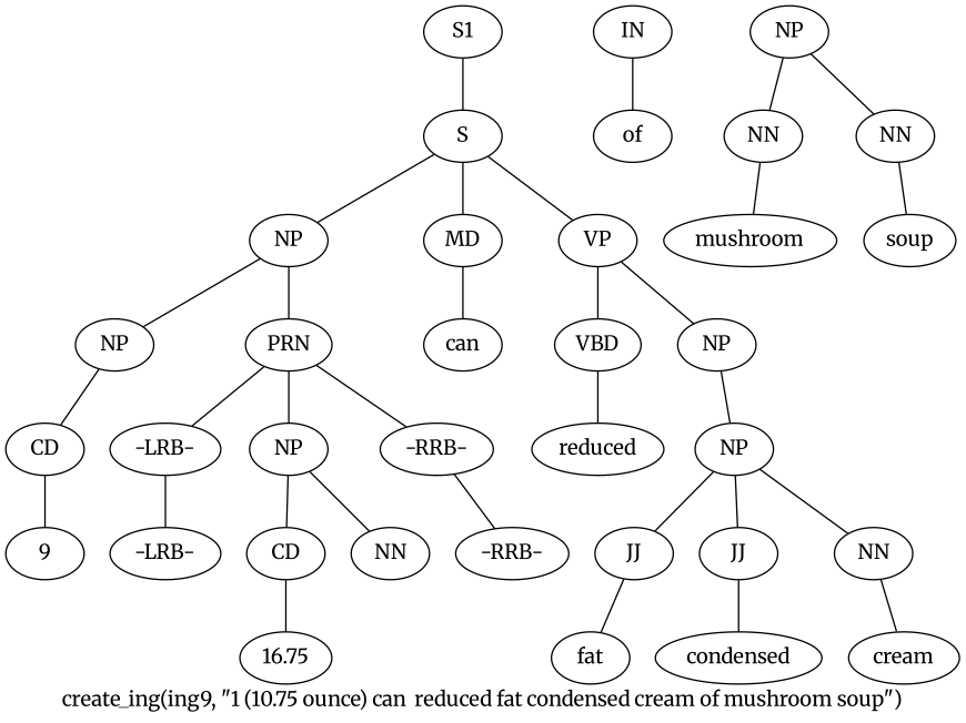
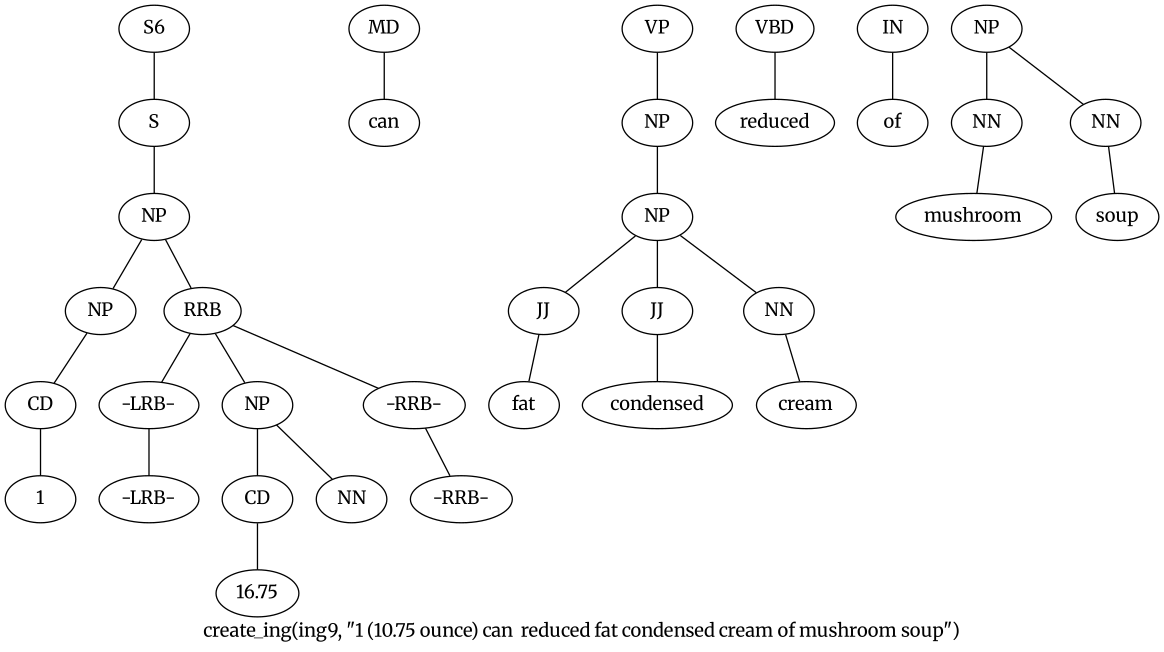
  graph {
    fontname=Merriweather
    label="create_ing(ing9, \"1 (10.75 ounce) can  reduced fat condensed cream of mushroom soup\")"
    node [fontname=Merriweather]
    edge [fontname=Merriweather]
-   n1 [label=S1]
+   n1 [label=S6]
    n2 [label=S]
    n3 [label=NP]
    n4 [label=MD]
    n5 [label=VP]
    n6 [label=NP]
-   n7 [label=PRN]
+   n7 [label=RRB]
    n8 [label=can]
    n9 [label=VBD]
    n10 [label=NP]
    n11 [label=CD]
    n12 [label="-LRB-"]
    n13 [label=NP]
    n14 [label="-RRB-"]
-   n15 [label=9]
+   n15 [label=1]
    n16 [label="-LRB-"]
    n17 [label=CD]
    n18 [label=NN]
    n19 [label="-RRB-"]
    n20 [label=16.75]
    n21 [label=reduced]
    n22 [label=NP]
    n23 [label=JJ]
    n24 [label=JJ]
    n25 [label=NN]
    n26 [label=fat]
    n27 [label=condensed]
    n28 [label=cream]
    n29 [label=IN]
    n30 [label=of]
    n31 [label=NP]
    n32 [label=NN]
    n33 [label=NN]
    n34 [label=mushroom]
    n35 [label=soup]
    n1 -- n2
    n2 -- n3
-   n2 -- n4
-   n2 -- n5
    n3 -- n6
    n3 -- n7
    n4 -- n8
-   n5 -- n9
    n5 -- n10
    n6 -- n11
    n7 -- n12
    n7 -- n13
    n7 -- n14
    n9 -- n21
    n10 -- n22
    n11 -- n15
    n12 -- n16
    n13 -- n17
    n13 -- n18
    n14 -- n19
    n17 -- n20
    n22 -- n23
    n22 -- n24
    n22 -- n25
    n23 -- n26
    n24 -- n27
    n25 -- n28
    n29 -- n30
    n31 -- n32
    n31 -- n33
    n32 -- n34
    n33 -- n35
  }
